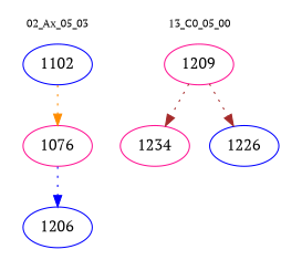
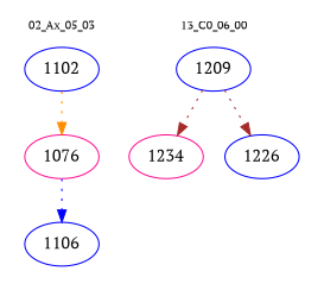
  digraph {
    fontname="PT Serif"
    node [color=blue fontname="PT Serif"]
    edge [color=brown fontname="PT Serif" style=dotted]
    n1 [label=1102]
    n2 [color=deeppink label=1076]
-   n3 [label=1206]
+   n3 [label=1106]
    n4 [color=deeppink label=1234]
-   n5 [color=deeppink label=1209]
+   n5 [label=1209]
    n6 [label=1226]
    subgraph cluster_1 {
      color=white
      fontsize=10
      label="02_Ax_05_03"
      n1
      n2
      n3
    }
    subgraph cluster_2 {
      color=white
      fontsize=10
-     label="13_C0_05_00"
+     label="13_C0_06_00"
      n4
      n5
      n6
    }
    n1 -> n2 [color=darkorange]
    n2 -> n3 [color=blue]
    n5 -> n4
    n5 -> n6
  }
